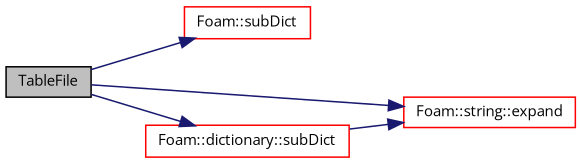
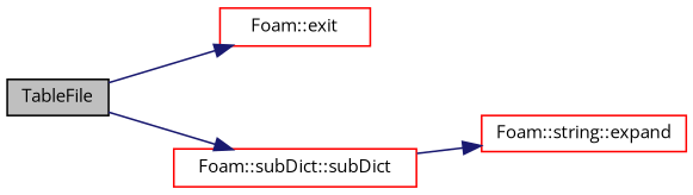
  digraph {
    fontname="Open Sans"
    rankdir=LR
    node [color=red fontname="Open Sans" fontsize=10 shape=record]
    edge [color=midnightblue fontname="Open Sans" fontsize=10 labelfontname=Helvetica labelfontsize=10 style=solid]
    n1 [color=black fillcolor=grey75 fontcolor=black height=0.2 label=TableFile style=filled width=0.4]
-   n2 [height=0.2 label="Foam::subDict" width=0.4]
+   n2 [height=0.2 label="Foam::exit" width=0.4]
    n3 [height=0.2 label="Foam::string::expand" width=0.4]
-   n4 [height=0.2 label="Foam::dictionary::subDict" width=0.4]
+   n4 [height=0.2 label="Foam::subDict::subDict" width=0.4]
    n1 -> n2
-   n1 -> n3
    n1 -> n4
    n4 -> n3
  }
